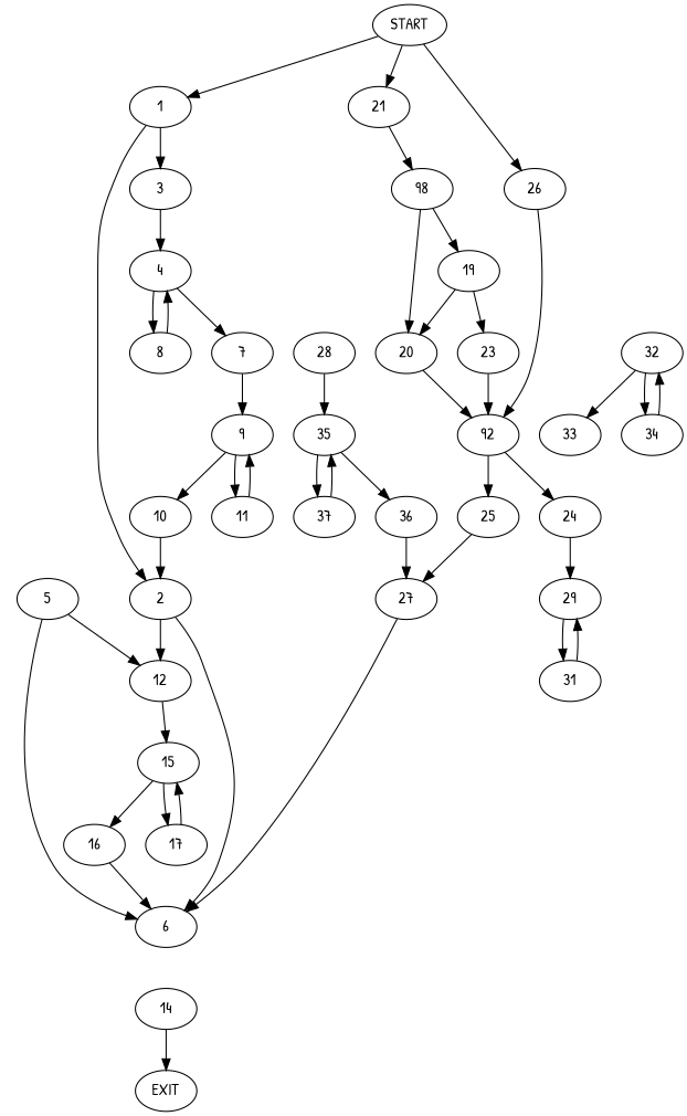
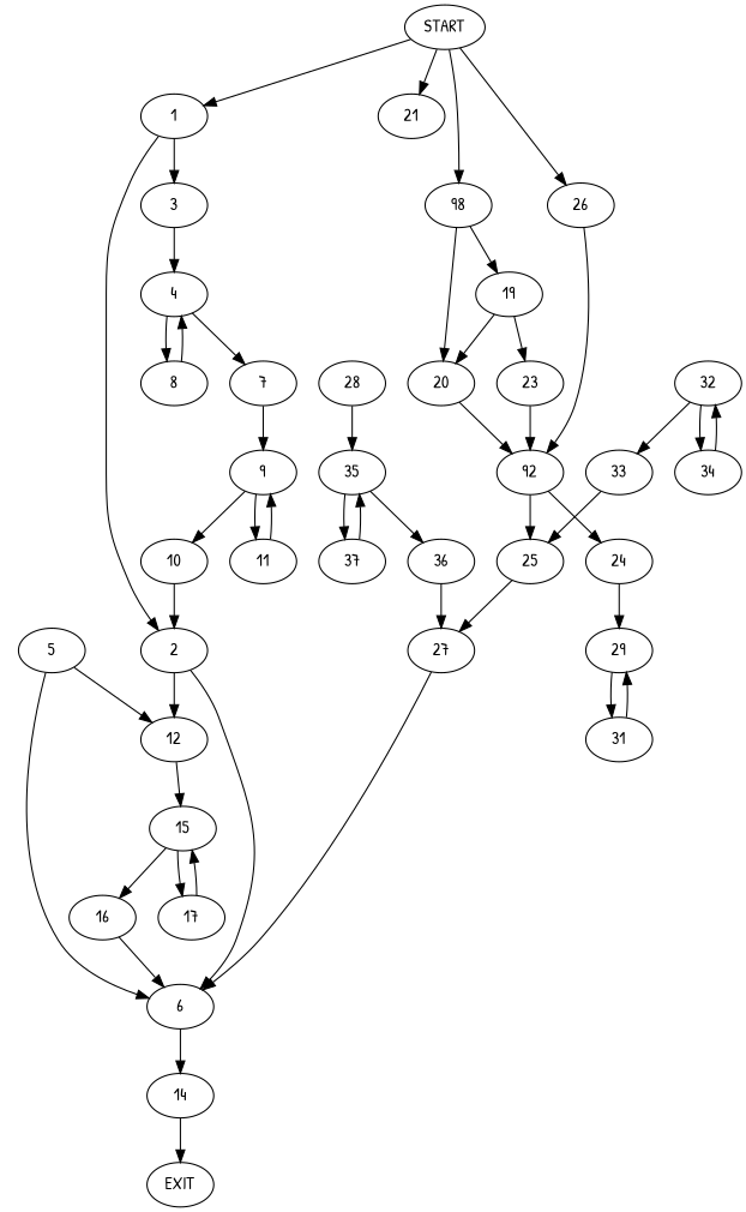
  digraph {
    fontname="Patrick Hand"
    node [fontname="Patrick Hand"]
    edge [fontname="Patrick Hand"]
    n1 [label=START]
    1
    21
    26
    2
    3
    n7 [label=98]
    n8 [label=92]
    n9 [label=EXIT]
    6
    12
    4
    5
    14
    7
    8
    9
    15
    10
    11
    16
    17
    19
    20
    23
    24
    25
    29
    27
    31
    28
    35
    36
    37
    32
    33
    34
    n1 -> 1
    n1 -> 21
    n1 -> 26
    1 -> 2
    1 -> 3
-   21 -> n7
+   n1 -> n7
    26 -> n8
    2 -> 6
    2 -> 12
    3 -> 4
    n7 -> 19
    n7 -> 20
    n8 -> 24
    n8 -> 25
+   6 -> 14
    12 -> 15
    4 -> 7
    4 -> 8
    5 -> 6
    5 -> 12
    14 -> n9
    7 -> 9
    8 -> 4
    9 -> 10
    9 -> 11
    15 -> 16
    15 -> 17
    10 -> 2
    11 -> 9
    16 -> 6
    17 -> 15
    19 -> 20
    19 -> 23
    20 -> n8
    23 -> n8
    24 -> 29
    25 -> 27
    29 -> 31
    27 -> 6
    31 -> 29
    28 -> 35
    35 -> 36
    35 -> 37
    36 -> 27
    37 -> 35
    32 -> 33
    32 -> 34
+   33 -> 25
    34 -> 32
  }
